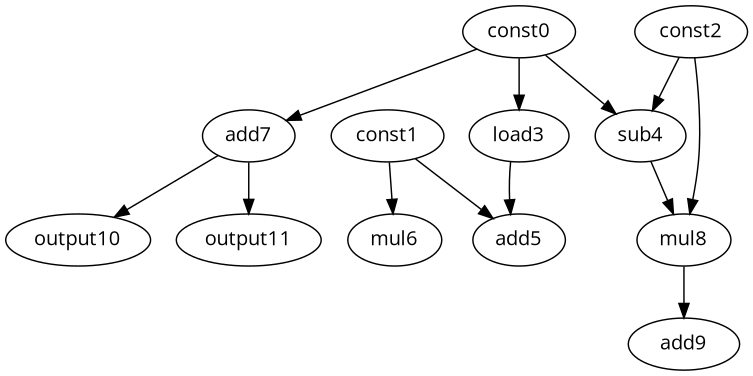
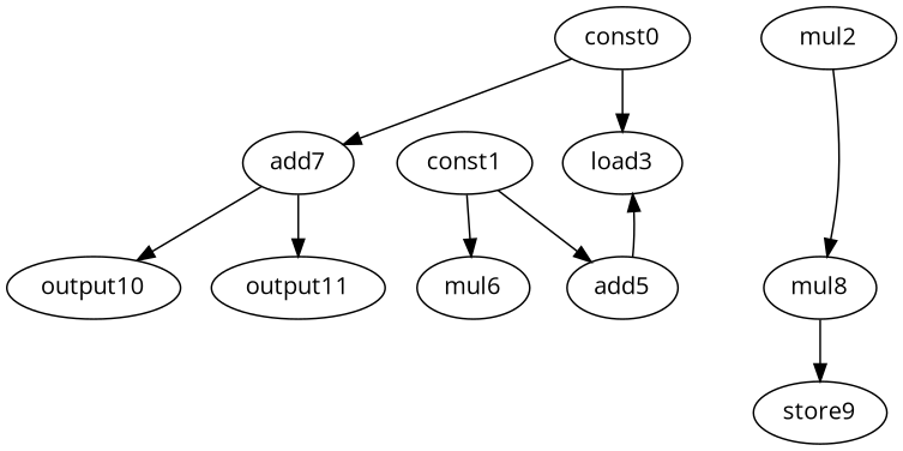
  digraph {
    fontname="Open Sans"
    node [fontname="Open Sans" opcode=const]
    edge [fontname="Open Sans" operand=0]
    load3 [opcode=load]
    const0
-   sub4 [opcode=sub]
    add7 [opcode=add]
    add5 [opcode=add]
    mul8 [opcode=mul]
    output10 [opcode=output]
    output11 [opcode=output]
    const1
    mul6 [opcode=mul]
-   const2
-   store9 [opcode=store label=add9]
-   load3 -> add5 [operand=1]
+   const2 [label=mul2]
+   store9 [opcode=store]
+   add5 -> load3 [operand=1]
    const0 -> load3
-   const0 -> sub4
    const0 -> add7
-   sub4 -> mul8 [operand=1]
    add7 -> output10
    add7 -> output11
    mul8 -> store9
    const1 -> add5
    const1 -> mul6
-   const2 -> sub4 [operand=1]
    const2 -> mul8
  }
